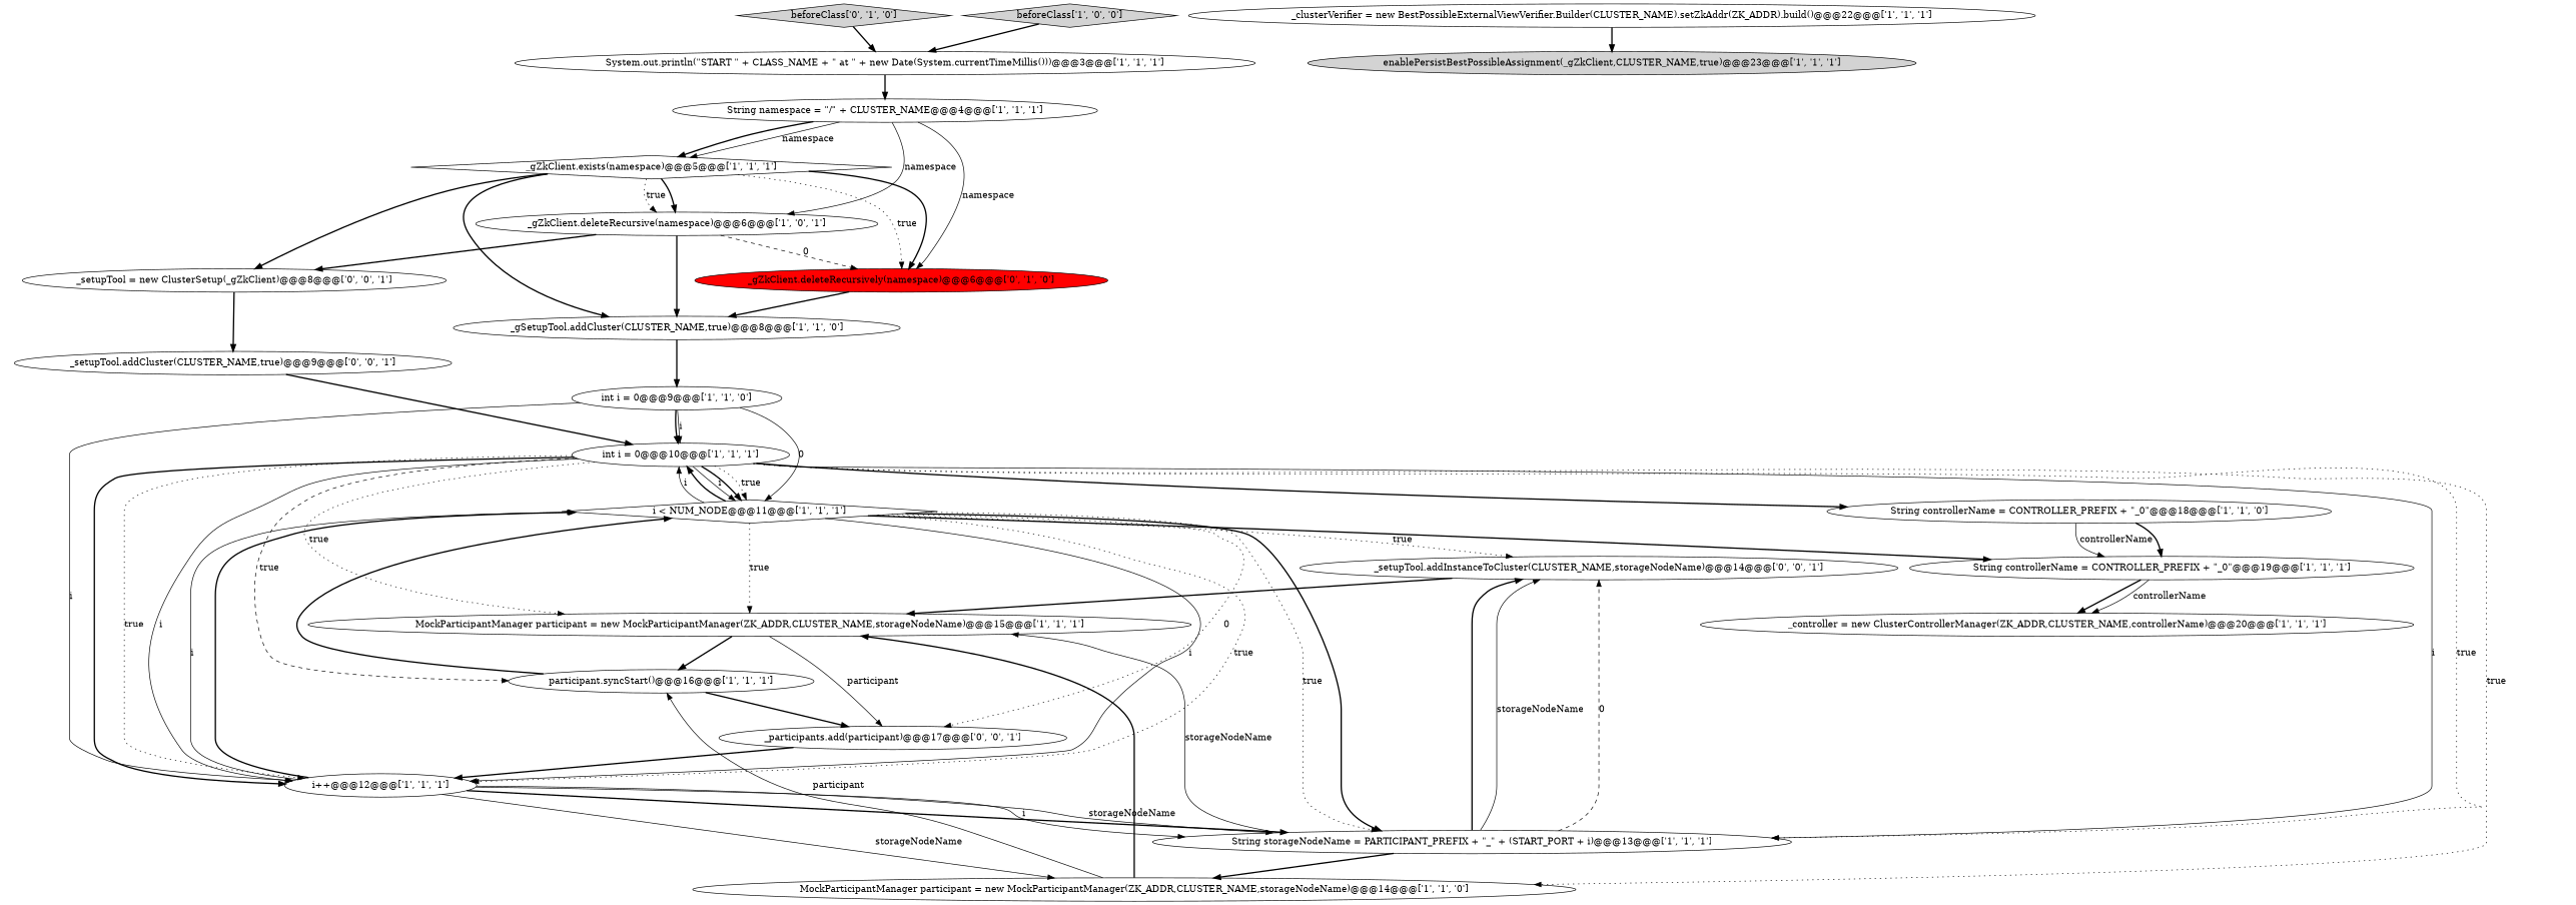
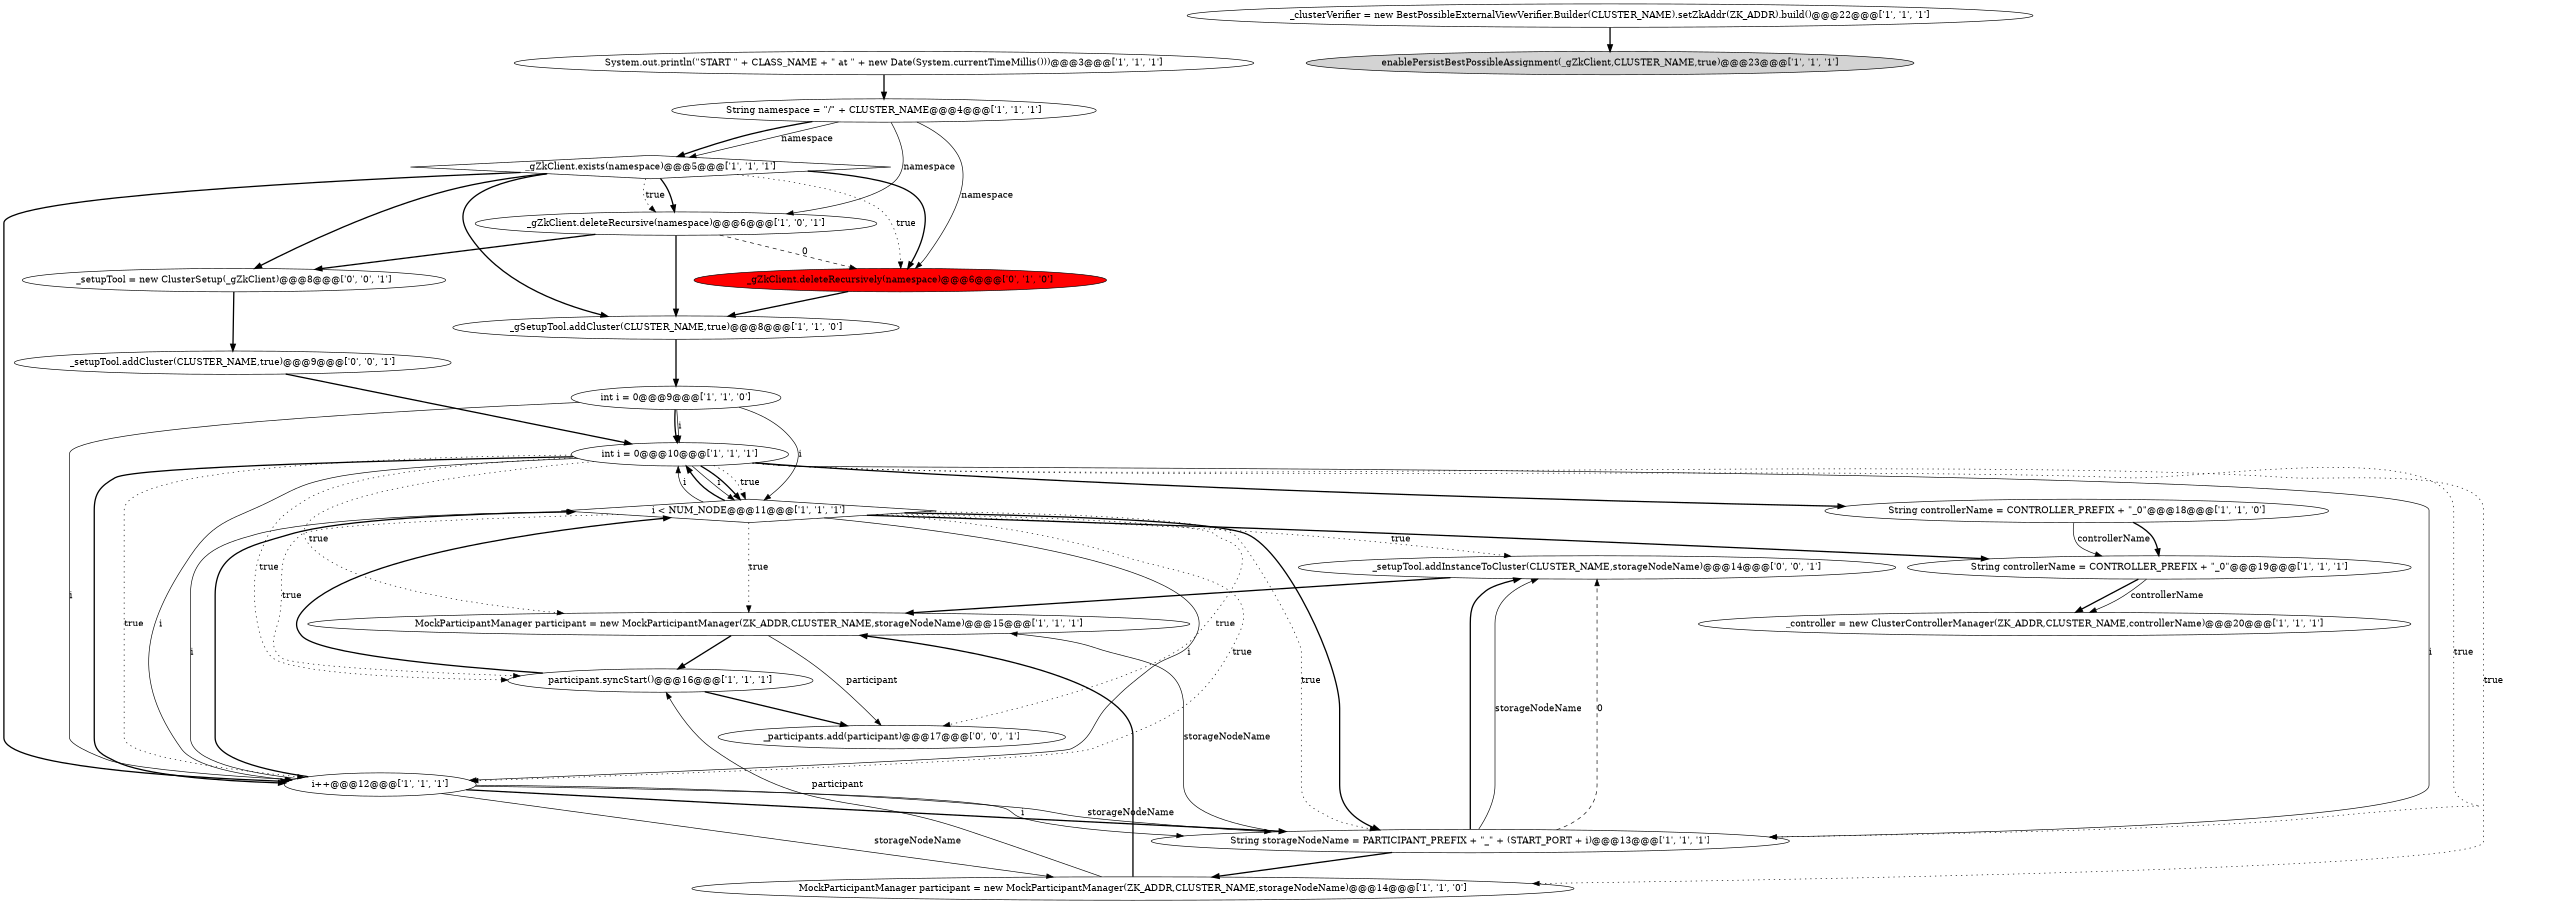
  digraph {
    node [fillcolor=white shape=ellipse style=filled]
    edge [style=bold]
    n1 [label="_setupTool.addCluster(CLUSTER_NAME,true)@@@9@@@['0', '0', '1']"]
    n2 [label="int i = 0@@@10@@@['1', '1', '1']"]
    n3 [label="i < NUM_NODE@@@11@@@['1', '1', '1']" shape=diamond]
    n4 [label="MockParticipantManager participant = new MockParticipantManager(ZK_ADDR,CLUSTER_NAME,storageNodeName)@@@15@@@['1', '1', '1']"]
    n5 [label="String storageNodeName = PARTICIPANT_PREFIX + \"_\" + (START_PORT + i)@@@13@@@['1', '1', '1']"]
    n6 [label="i++@@@12@@@['1', '1', '1']"]
    n7 [label="participant.syncStart()@@@16@@@['1', '1', '1']"]
    n8 [label="String controllerName = CONTROLLER_PREFIX + \"_0\"@@@18@@@['1', '1', '0']"]
    n9 [label="MockParticipantManager participant = new MockParticipantManager(ZK_ADDR,CLUSTER_NAME,storageNodeName)@@@14@@@['1', '1', '0']"]
    n10 [label="_controller = new ClusterControllerManager(ZK_ADDR,CLUSTER_NAME,controllerName)@@@20@@@['1', '1', '1']"]
    n11 [label="String controllerName = CONTROLLER_PREFIX + \"_0\"@@@19@@@['1', '1', '1']"]
    n12 [label="_participants.add(participant)@@@17@@@['0', '0', '1']"]
    n13 [label="_setupTool.addInstanceToCluster(CLUSTER_NAME,storageNodeName)@@@14@@@['0', '0', '1']"]
    n14 [label="System.out.println(\"START \" + CLASS_NAME + \" at \" + new Date(System.currentTimeMillis()))@@@3@@@['1', '1', '1']"]
    n15 [label="String namespace = \"/\" + CLUSTER_NAME@@@4@@@['1', '1', '1']"]
    n16 [label="_gZkClient.exists(namespace)@@@5@@@['1', '1', '1']" shape=diamond]
    n17 [label="_gZkClient.deleteRecursive(namespace)@@@6@@@['1', '0', '1']"]
    n18 [label="_gSetupTool.addCluster(CLUSTER_NAME,true)@@@8@@@['1', '1', '0']"]
    n19 [fillcolor=red label="_gZkClient.deleteRecursively(namespace)@@@6@@@['0', '1', '0']"]
    n20 [label="_setupTool = new ClusterSetup(_gZkClient)@@@8@@@['0', '0', '1']"]
    n21 [label="int i = 0@@@9@@@['1', '1', '0']"]
    n22 [fillcolor=lightgray label="enablePersistBestPossibleAssignment(_gZkClient,CLUSTER_NAME,true)@@@23@@@['1', '1', '1']"]
-   n23 [fillcolor=lightgray label="beforeClass['0', '1', '0']" shape=diamond]
    n24 [label="_clusterVerifier = new BestPossibleExternalViewVerifier.Builder(CLUSTER_NAME).setZkAddr(ZK_ADDR).build()@@@22@@@['1', '1', '1']"]
-   n25 [fillcolor=lightgray label="beforeClass['1', '0', '0']" shape=diamond]
    n1 -> n2
    n2 -> n3 [label=i style=solid]
    n2 -> n3
    n2 -> n3 [label=true style=dotted]
    n2 -> n4 [label=true style=dotted]
    n2 -> n5 [label=i style=solid]
    n2 -> n5 [label=true style=dotted]
    n2 -> n6
    n2 -> n6 [label=i style=solid]
    n2 -> n6 [label=true style=dotted]
-   n2 -> n7 [label=true style=dashed]
+   n2 -> n7 [label=true style=dotted]
    n2 -> n8
    n2 -> n9 [label=true style=dotted]
    n3 -> n2 [label=i style=solid]
    n3 -> n2
    n3 -> n4 [label=true style=dotted]
    n3 -> n5 [label=true style=dotted]
    n3 -> n5
    n3 -> n6 [label=i style=solid]
    n3 -> n6 [label=true style=dotted]
+   n3 -> n7 [label=true style=dotted]
    n3 -> n11
-   n3 -> n12 [label=0 style=dotted]
+   n3 -> n12 [label=true style=dotted]
    n3 -> n13 [label=true style=dotted]
    n4 -> n7
    n4 -> n12 [label=participant style=solid]
    n5 -> n4 [label=storageNodeName style=solid]
    n5 -> n9
    n5 -> n13 [label=0 style=dashed]
    n5 -> n13
    n5 -> n13 [label=storageNodeName style=solid]
    n6 -> n3
    n6 -> n3 [label=i style=solid]
    n6 -> n5 [label=i style=solid]
    n6 -> n5 [label=storageNodeName style=solid]
    n6 -> n5
    n6 -> n9 [label=storageNodeName style=solid]
    n7 -> n3
    n7 -> n12
    n8 -> n11 [label=controllerName style=solid]
    n8 -> n11
    n9 -> n4
    n9 -> n7 [label=participant style=solid]
    n11 -> n10
    n11 -> n10 [label=controllerName style=solid]
-   n12 -> n6
+   n16 -> n6
    n13 -> n4
    n14 -> n15
    n15 -> n16 [label=namespace style=solid]
    n15 -> n16
    n15 -> n17 [label=namespace style=solid]
    n15 -> n19 [label=namespace style=solid]
    n16 -> n17
    n16 -> n17 [label=true style=dotted]
    n16 -> n18
    n16 -> n19
    n16 -> n19 [label=true style=dotted]
    n16 -> n20
    n17 -> n18
    n17 -> n19 [label=0 style=dashed]
    n17 -> n20
    n18 -> n21
    n19 -> n18
    n20 -> n1
    n21 -> n2 [label=i style=solid]
    n21 -> n2
-   n21 -> n3 [label=0 style=solid]
+   n21 -> n3 [label=i style=solid]
    n21 -> n6 [label=i style=solid]
-   n23 -> n14
    n24 -> n22
-   n25 -> n14
  }
